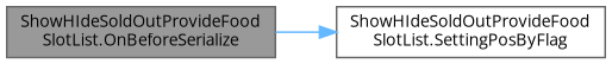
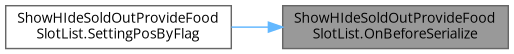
  digraph {
    rankdir=LR
    fontname="Open Sans"
    node [fontname="Open Sans" fontsize=10 shape=box style=filled]
    n1 [color=gray40 fillcolor=grey60 fontcolor=black height=0.2 label="ShowHIdeSoldOutProvideFood\lSlotList.OnBeforeSerialize" width=0.4]
    n2 [color=grey40 fillcolor=white height=0.2 label="ShowHIdeSoldOutProvideFood\lSlotList.SettingPosByFlag" width=0.4]
-   n1 -> n2 [color=steelblue1 fontname="Open Sans" fontsize=10 labelfontname=Helvetica labelfontsize=10 style=solid]
+   n2 -> n1 [color=steelblue1 fontname="Open Sans" fontsize=10 labelfontname=Helvetica labelfontsize=10 style=solid]
  }
